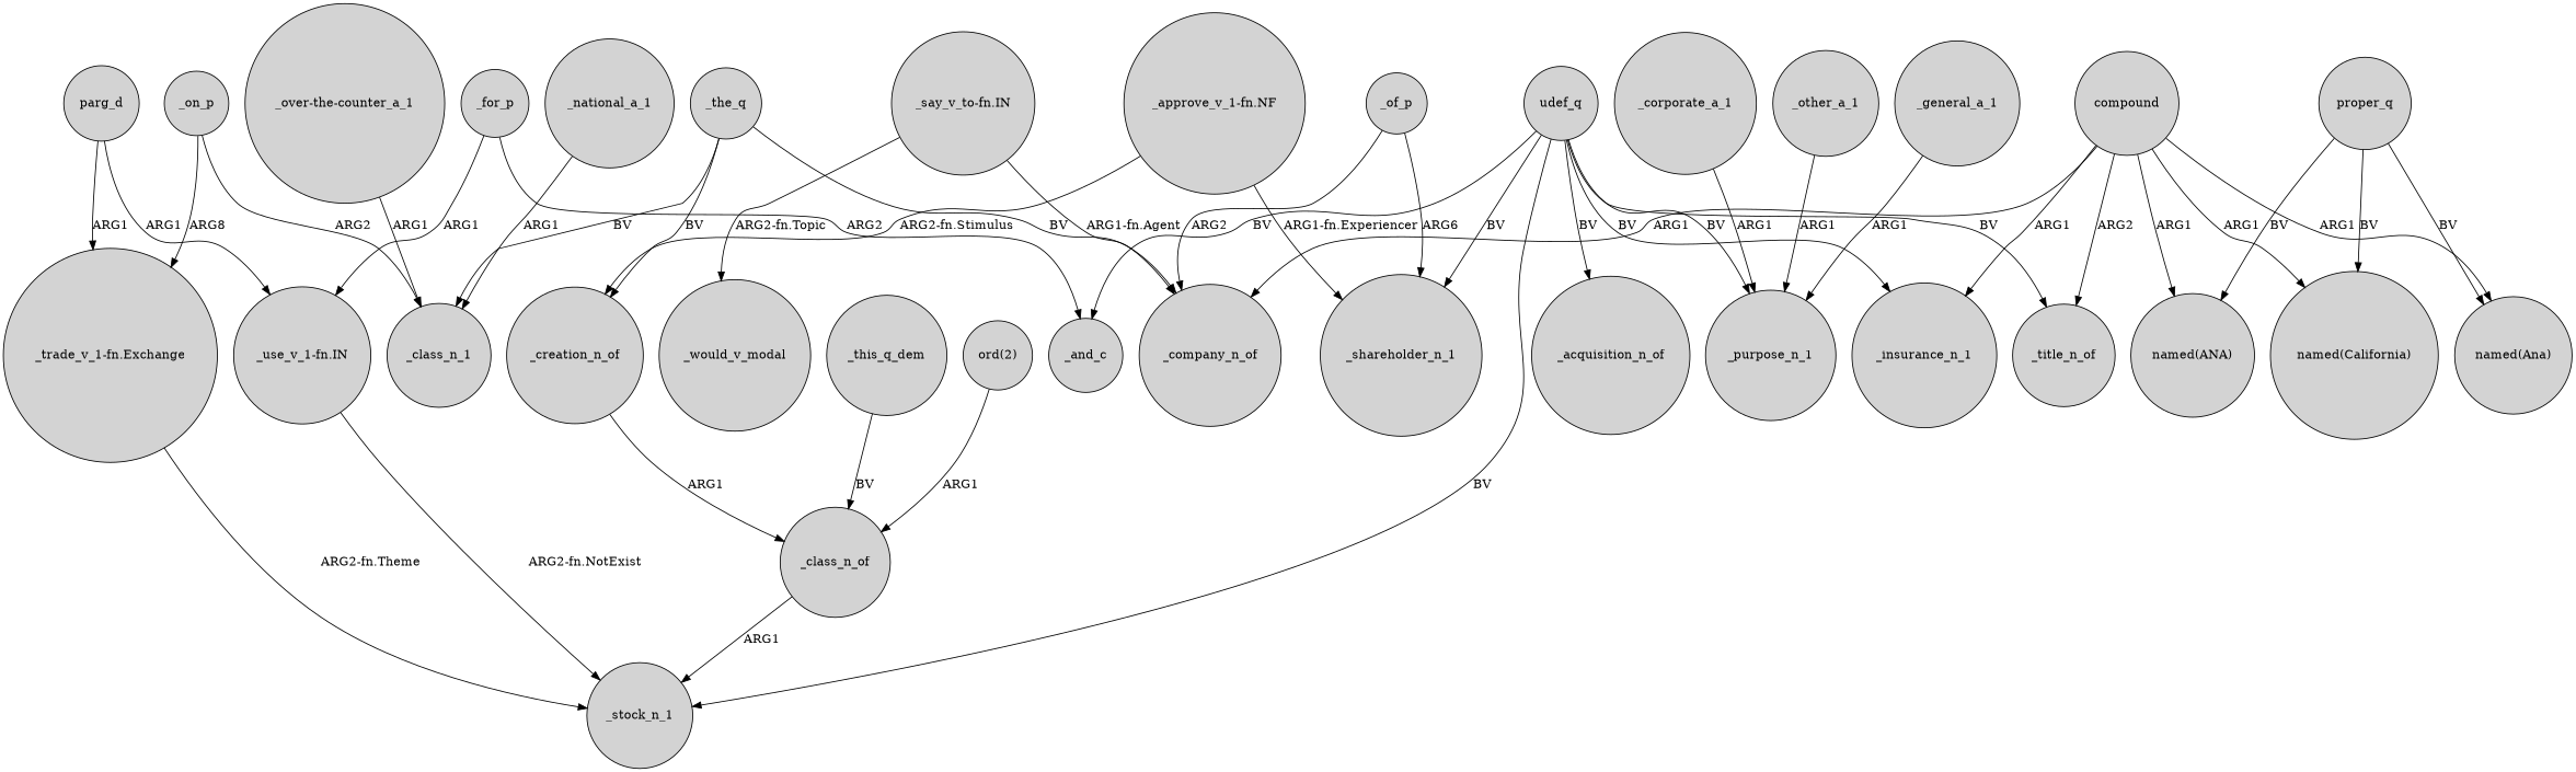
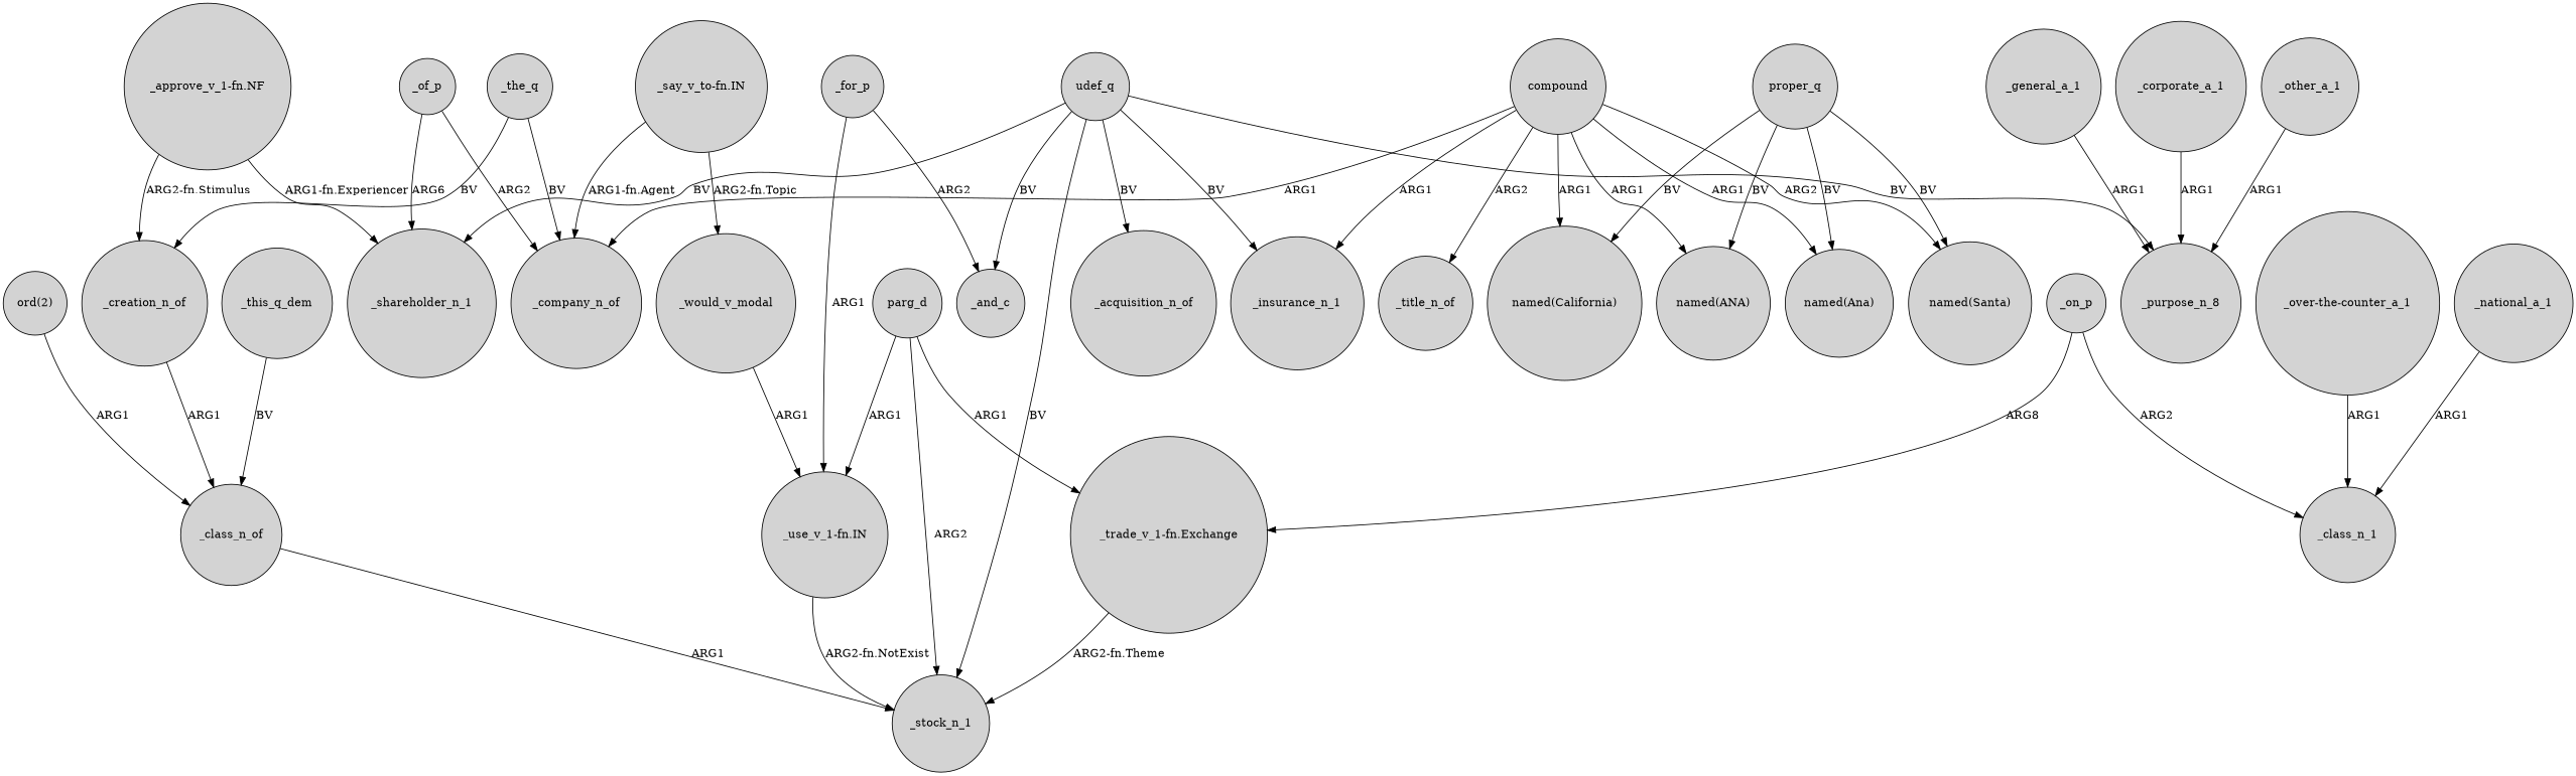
  digraph {
    node [shape=circle style=filled]
    "_say_v_to-fn.IN"
    _would_v_modal
    _company_n_of
    "_use_v_1-fn.IN"
    _stock_n_1
    "_approve_v_1-fn.NF"
    _shareholder_n_1
    _creation_n_of
    _class_n_of
    compound
    _insurance_n_1
    "named(Ana)"
+   "named(Santa)"
    "named(California)"
    _title_n_of
    "named(ANA)"
    n17 [label=_class_n_1]
    _national_a_1
    parg_d
    "_trade_v_1-fn.Exchange"
    _general_a_1
-   _purpose_n_1
+   _purpose_n_1 [label=_purpose_n_8]
    _corporate_a_1
    udef_q
    _and_c
    _acquisition_n_of
    proper_q
    _the_q
    _on_p
    _of_p
    _for_p
    _this_q_dem
    "ord(2)"
    _other_a_1
    "_over-the-counter_a_1"
    "_say_v_to-fn.IN" -> _would_v_modal [label="ARG2-fn.Topic"]
    "_say_v_to-fn.IN" -> _company_n_of [label="ARG1-fn.Agent"]
+   _would_v_modal -> "_use_v_1-fn.IN" [label=ARG1]
    "_use_v_1-fn.IN" -> _stock_n_1 [label="ARG2-fn.NotExist"]
    "_approve_v_1-fn.NF" -> _shareholder_n_1 [label="ARG1-fn.Experiencer"]
    "_approve_v_1-fn.NF" -> _creation_n_of [label="ARG2-fn.Stimulus"]
    _creation_n_of -> _class_n_of [label=ARG1]
    _class_n_of -> _stock_n_1 [label=ARG1]
    compound -> _company_n_of [label=ARG1]
    compound -> _insurance_n_1 [label=ARG1]
    compound -> "named(Ana)" [label=ARG1]
+   compound -> "named(Santa)" [label=ARG2]
    compound -> "named(California)" [label=ARG1]
    compound -> _title_n_of [label=ARG2]
    compound -> "named(ANA)" [label=ARG1]
    _national_a_1 -> n17 [label=ARG1]
    parg_d -> "_use_v_1-fn.IN" [label=ARG1]
+   parg_d -> _stock_n_1 [label=ARG2]
    parg_d -> "_trade_v_1-fn.Exchange" [label=ARG1]
    "_trade_v_1-fn.Exchange" -> _stock_n_1 [label="ARG2-fn.Theme"]
    _general_a_1 -> _purpose_n_1 [label=ARG1]
    _corporate_a_1 -> _purpose_n_1 [label=ARG1]
    udef_q -> _stock_n_1 [label=BV]
    udef_q -> _shareholder_n_1 [label=BV]
    udef_q -> _insurance_n_1 [label=BV]
-   udef_q -> _title_n_of [label=BV]
    udef_q -> _purpose_n_1 [label=BV]
    udef_q -> _and_c [label=BV]
    udef_q -> _acquisition_n_of [label=BV]
    proper_q -> "named(Ana)" [label=BV]
+   proper_q -> "named(Santa)" [label=BV]
    proper_q -> "named(California)" [label=BV]
    proper_q -> "named(ANA)" [label=BV]
    _the_q -> _company_n_of [label=BV]
    _the_q -> _creation_n_of [label=BV]
-   _the_q -> n17 [label=BV]
    _on_p -> n17 [label=ARG2]
    _on_p -> "_trade_v_1-fn.Exchange" [label=ARG8]
    _of_p -> _company_n_of [label=ARG2]
    _of_p -> _shareholder_n_1 [label=ARG6]
    _for_p -> "_use_v_1-fn.IN" [label=ARG1]
    _for_p -> _and_c [label=ARG2]
    _this_q_dem -> _class_n_of [label=BV]
    "ord(2)" -> _class_n_of [label=ARG1]
    _other_a_1 -> _purpose_n_1 [label=ARG1]
    "_over-the-counter_a_1" -> n17 [label=ARG1]
  }
